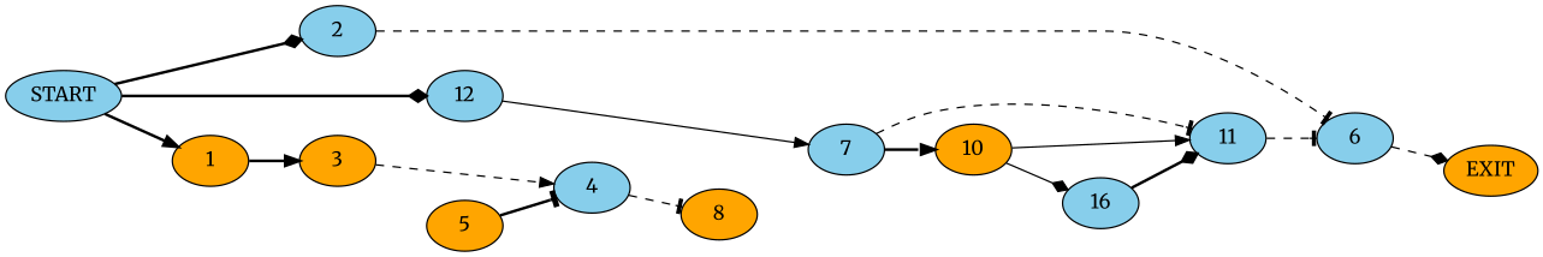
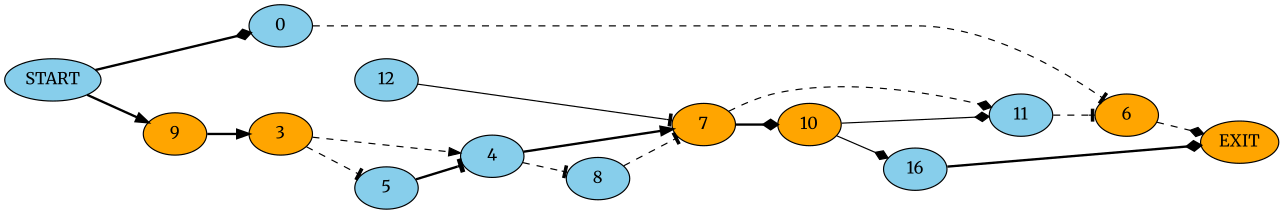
  digraph {
    fontname=Merriweather
    rankdir=LR
    node [fillcolor=skyblue fontname=Merriweather style=filled]
    edge [arrowhead=tee fontname=Merriweather style=bold]
    n1 [label=START]
-   1 [fillcolor=orange]
+   1 [fillcolor=orange label=9]
    12
-   2
+   2 [label=0]
    3 [fillcolor=orange]
-   7
+   7 [fillcolor=orange]
    n7 [fillcolor=orange label=EXIT]
-   6
+   6 [fillcolor=orange]
    4
-   5 [fillcolor=orange]
-   8 [fillcolor=orange]
+   5
+   8
    10 [fillcolor=orange]
    11
    n14 [label=16]
    n1 -> 1 [arrowhead=normal]
-   n1 -> 12 [arrowhead=diamond]
    n1 -> 2 [arrowhead=diamond]
    1 -> 3 [arrowhead=normal]
-   12 -> 7 [arrowhead=normal style=solid]
+   12 -> 7 [style=solid]
    2 -> 6 [style=dashed]
    3 -> 4 [arrowhead=normal style=dashed]
-   7 -> 10 [arrowhead=normal]
-   7 -> 11 [style=dashed]
+   3 -> 5 [style=dashed]
+   7 -> 10 [arrowhead=diamond]
+   7 -> 11 [arrowhead=diamond style=dashed]
    6 -> n7 [arrowhead=diamond style=dashed]
+   4 -> 7 [arrowhead=normal]
    4 -> 8 [style=dashed]
    5 -> 4
-   10 -> 11 [arrowhead=normal style=solid]
+   8 -> 7 [style=dashed]
+   10 -> 11 [arrowhead=diamond style=solid]
    10 -> n14 [arrowhead=diamond style=solid]
    11 -> 6 [style=dashed]
-   n14 -> 11 [arrowhead=diamond]
+   n14 -> n7 [arrowhead=diamond]
  }
